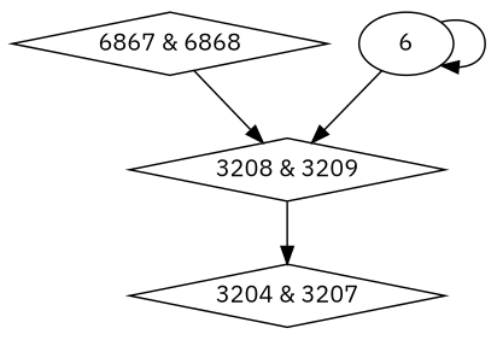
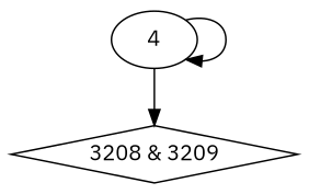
  digraph {
    fontname="IBM Plex Sans"
    node [fontname="IBM Plex Sans" shape=diamond]
    edge [fontname="IBM Plex Sans"]
-   n1 [label="3204 & 3207"]
    n2 [label="3208 & 3209"]
-   n3 [label="6867 & 6868"]
-   4 [label=6 shape=""]
-   n2 -> n1
-   n3 -> n2
+   4 [shape=""]
    4 -> n2
    4 -> 4
  }
